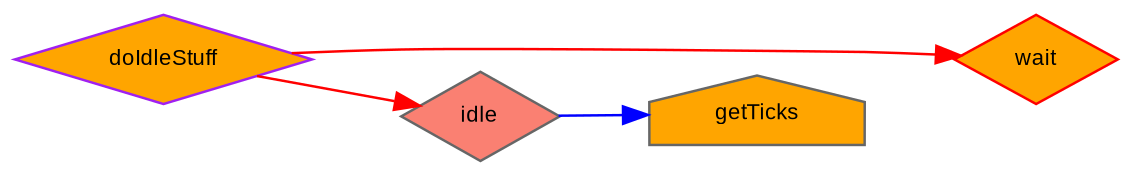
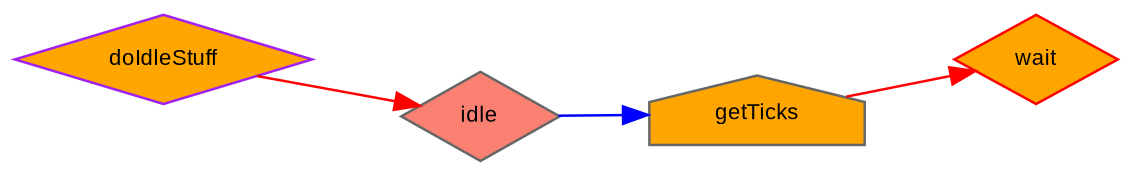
  digraph {
    rankdir=LR
    node [color=gray40 fillcolor=orange fontname=Arial fontsize=9 shape=diamond style=filled]
    edge [color=red fontname=Arial fontsize=9 labelfontname=Arial labelfontsize=9 style=solid]
    n1 [color=purple fontcolor=black height=0.2 label=doIdleStuff width=0.4]
    n2 [color=red height=0.2 label=wait width=0.4]
    n3 [fillcolor=salmon height=0.2 label=idle width=0.4]
    n4 [height=0.2 label=getTicks shape=house width=0.4]
-   n1 -> n2
+   n4 -> n2
    n1 -> n3
    n3 -> n4 [color=blue]
  }
